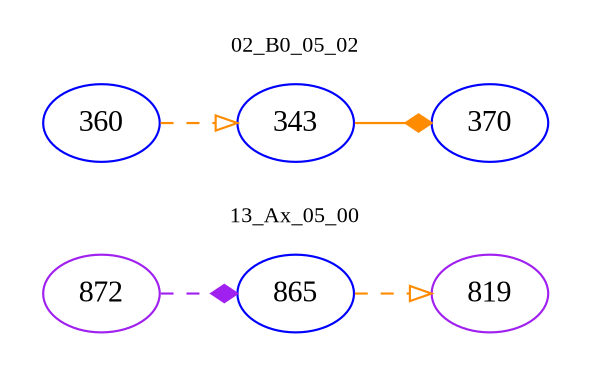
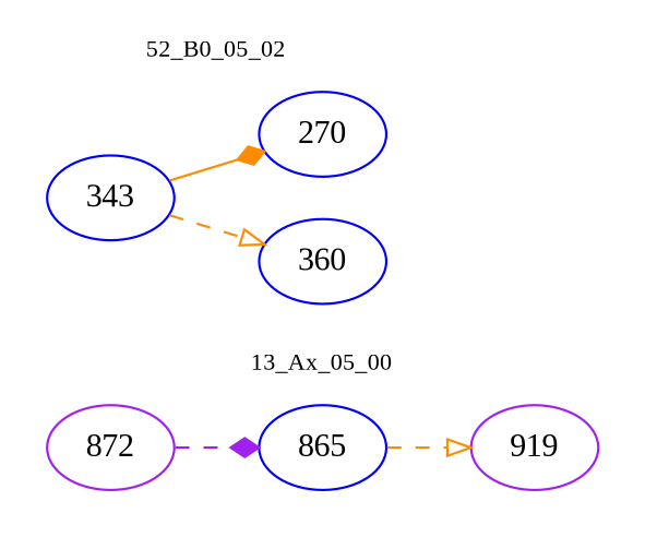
  digraph {
    fontname="Liberation Serif"
    rankdir=LR
    node [color=blue fontname="Liberation Serif"]
    edge [arrowhead=diamond color=darkorange fontname="Liberation Serif" style=dashed]
    n1 [color=purple label=872]
    n2 [label=865]
-   n3 [color=purple label=819]
+   n3 [color=purple label=919]
    n4 [label=360]
    n5 [label=343]
-   n6 [label=370]
+   n6 [label=270]
    subgraph cluster_1 {
      color=white
      fontsize=10
      label="13_Ax_05_00"
      n1
      n2
      n3
    }
    subgraph cluster_2 {
      color=white
      fontsize=10
-     label="02_B0_05_02"
+     label="52_B0_05_02"
      n4
      n5
      n6
    }
    n1 -> n2 [color=purple]
    n2 -> n3 [arrowhead=onormal]
-   n4 -> n5 [arrowhead=onormal]
+   n5 -> n4 [arrowhead=onormal]
    n5 -> n6 [style=solid]
  }
